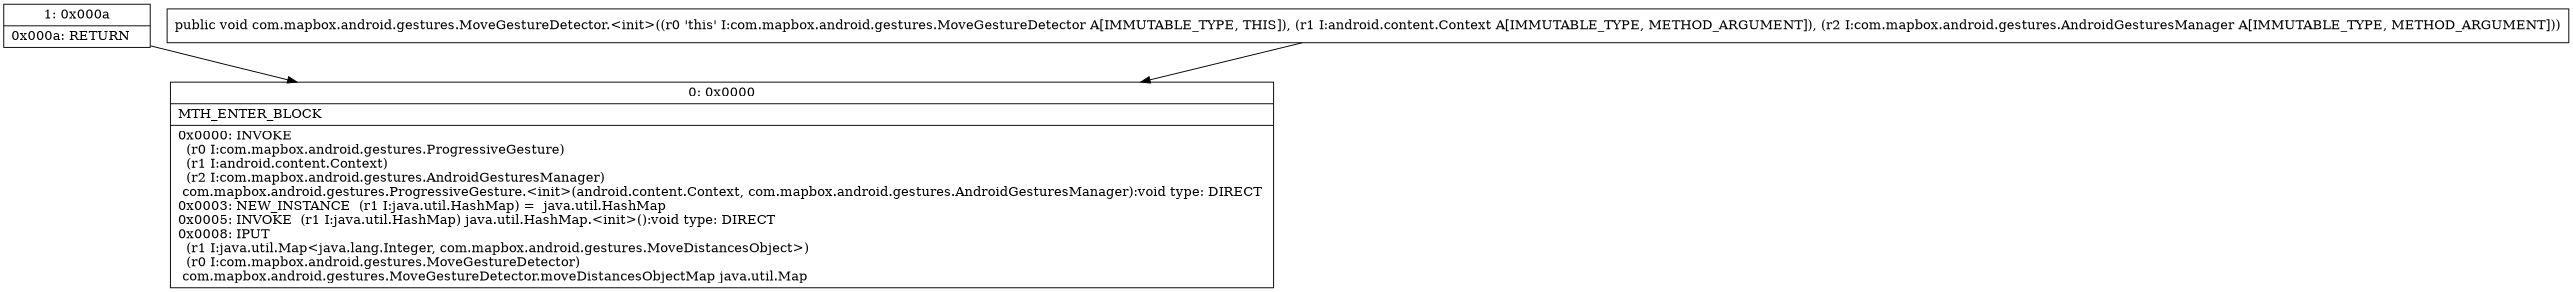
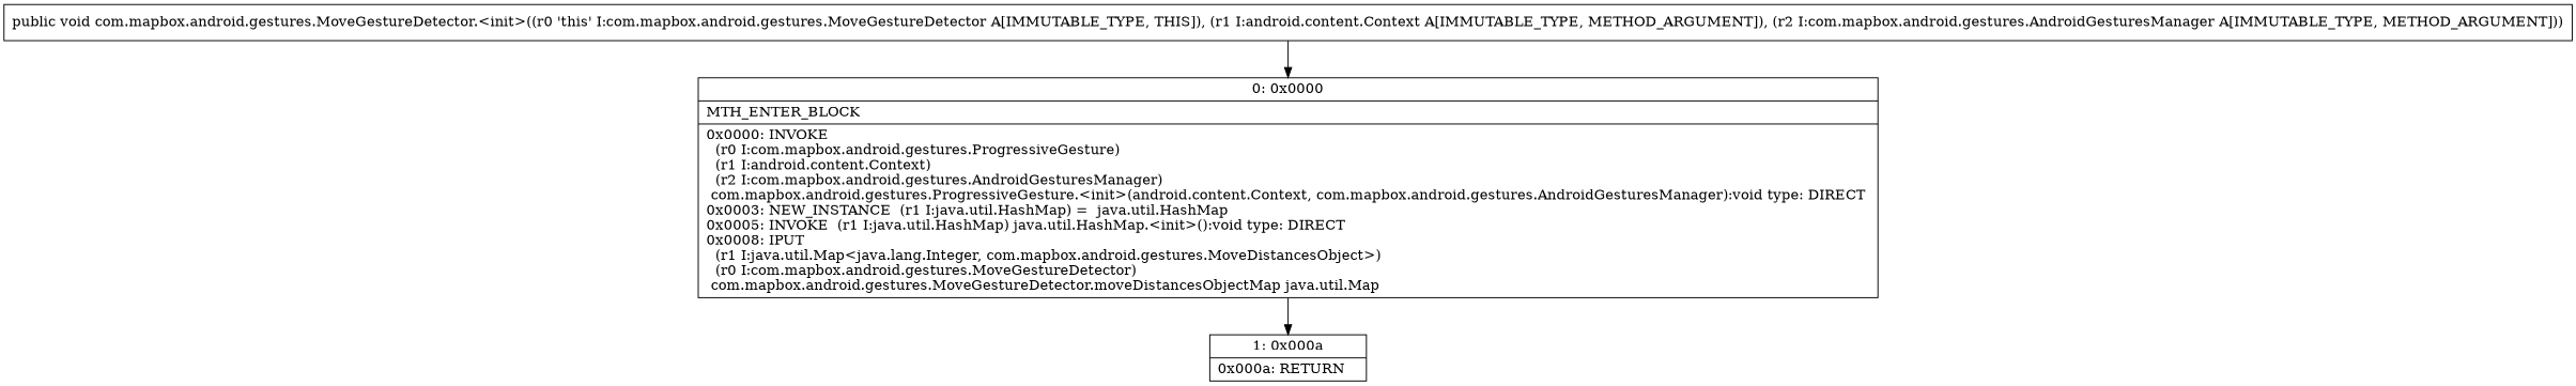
  digraph {
    node [shape=record]
    n1 [label="{0\:\ 0x0000|MTH_ENTER_BLOCK\l|0x0000: INVOKE  \l  (r0 I:com.mapbox.android.gestures.ProgressiveGesture)\l  (r1 I:android.content.Context)\l  (r2 I:com.mapbox.android.gestures.AndroidGesturesManager)\l com.mapbox.android.gestures.ProgressiveGesture.\<init\>(android.content.Context, com.mapbox.android.gestures.AndroidGesturesManager):void type: DIRECT \l0x0003: NEW_INSTANCE  (r1 I:java.util.HashMap) =  java.util.HashMap \l0x0005: INVOKE  (r1 I:java.util.HashMap) java.util.HashMap.\<init\>():void type: DIRECT \l0x0008: IPUT  \l  (r1 I:java.util.Map\<java.lang.Integer, com.mapbox.android.gestures.MoveDistancesObject\>)\l  (r0 I:com.mapbox.android.gestures.MoveGestureDetector)\l com.mapbox.android.gestures.MoveGestureDetector.moveDistancesObjectMap java.util.Map \l}"]
    n2 [label="{1\:\ 0x000a|0x000a: RETURN   \l}"]
    n3 [label="{public void com.mapbox.android.gestures.MoveGestureDetector.\<init\>((r0 'this' I:com.mapbox.android.gestures.MoveGestureDetector A[IMMUTABLE_TYPE, THIS]), (r1 I:android.content.Context A[IMMUTABLE_TYPE, METHOD_ARGUMENT]), (r2 I:com.mapbox.android.gestures.AndroidGesturesManager A[IMMUTABLE_TYPE, METHOD_ARGUMENT])) }"]
-   n2 -> n1
+   n1 -> n2
    n3 -> n1
  }
